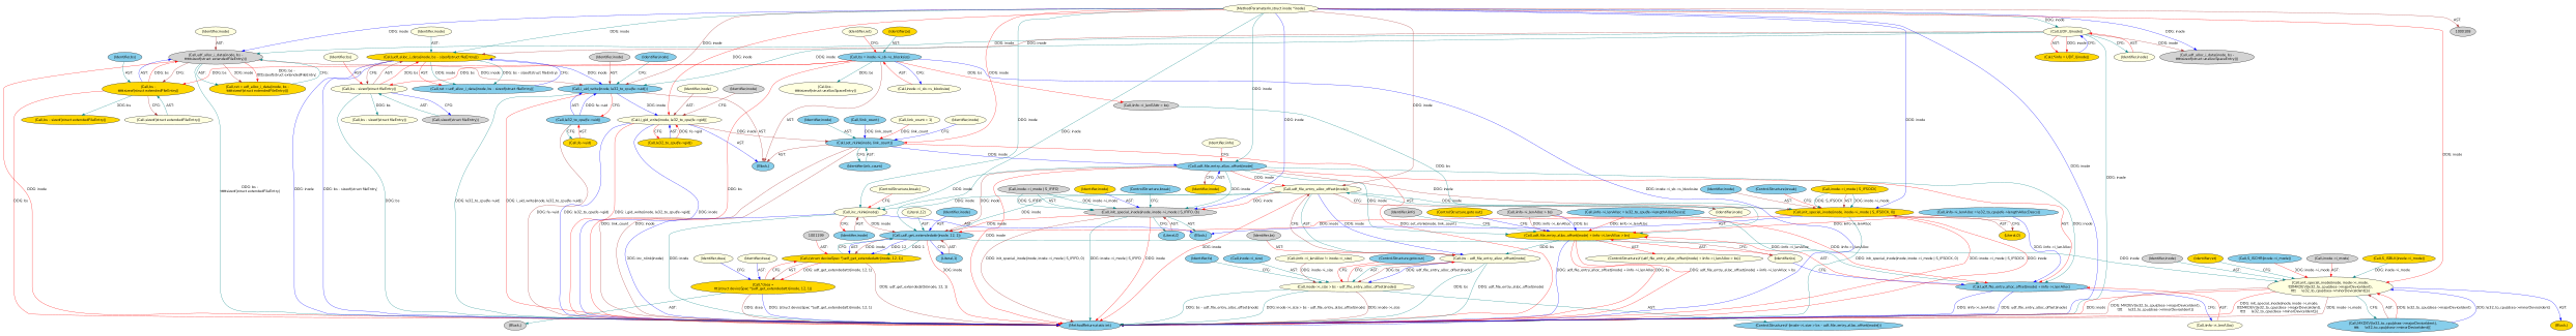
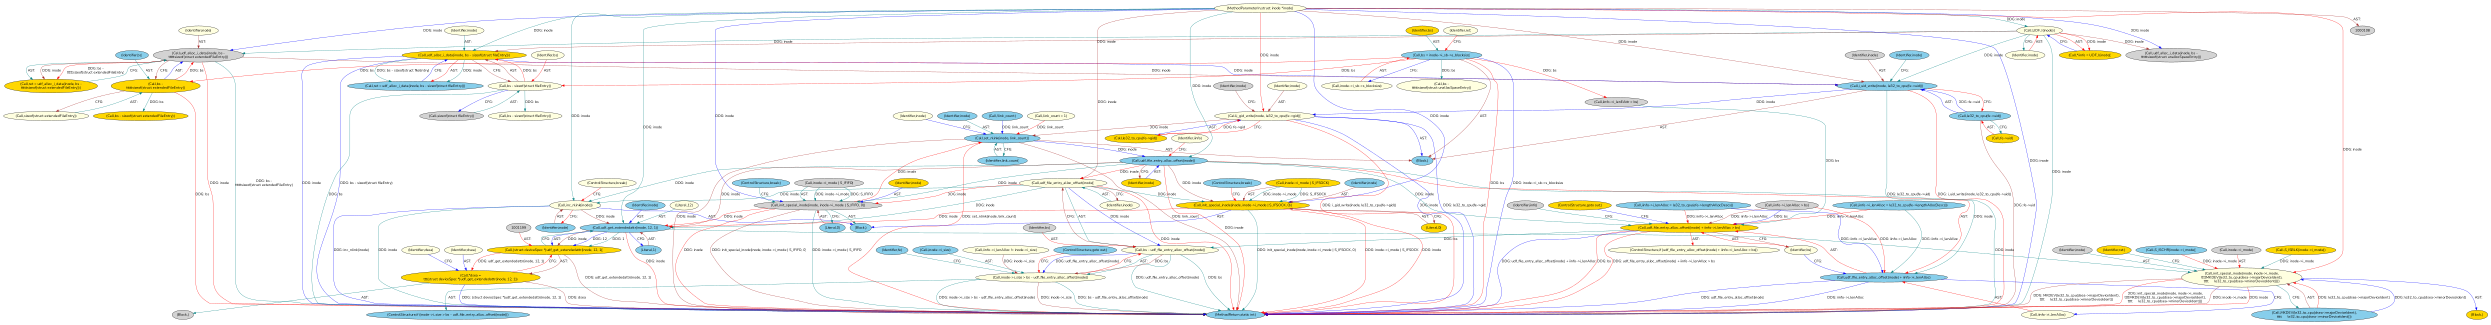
  digraph {
    fontname=Nunito
    node [fillcolor=skyblue fontname=Nunito style=filled]
    edge [color=teal fontname=Nunito]
    n1 [label="(Call,i_uid_write(inode, le32_to_cpu(fe->uid)))"]
    n2 [label="(Call,le32_to_cpu(fe->uid))"]
    n3 [fillcolor=lightyellow label="(Call,i_gid_write(inode, le32_to_cpu(fe->gid)))"]
    n4 [label="(MethodReturn,static int)"]
    n5 [label="(Block,)"]
    n6 [fillcolor=gold label="(Call,fe->uid)"]
    n7 [label="(Call,set_nlink(inode, link_count))"]
    n8 [fillcolor=gold label="(Call,le32_to_cpu(fe->gid))"]
    n9 [fillcolor=lightyellow label="(Call,UDF_I(inode))"]
    n10 [fillcolor=lightgrey label="(Call,udf_alloc_i_data(inode, bs -\n\t\t\t\t\tsizeof(struct extendedFileEntry)))"]
    n11 [fillcolor=gold label="(Call,udf_alloc_i_data(inode, bs - sizeof(struct fileEntry)))"]
    n12 [fillcolor=lightgrey label="(Call,udf_alloc_i_data(inode, bs -\n\t\t\t\t\tsizeof(struct unallocSpaceEntry)))"]
    n13 [fillcolor=lightyellow label="(Identifier,inode)"]
    n14 [fillcolor=gold label="(Call,*iinfo = UDF_I(inode))"]
    n15 [fillcolor=gold label="(Call,bs -\n\t\t\t\t\tsizeof(struct extendedFileEntry))"]
    n16 [fillcolor=gold label="(Call,ret = udf_alloc_i_data(inode, bs -\n\t\t\t\t\tsizeof(struct extendedFileEntry)))"]
    n17 [fillcolor=lightyellow label="(Call,bs - sizeof(struct fileEntry))"]
    n18 [label="(Call,ret = udf_alloc_i_data(inode, bs - sizeof(struct fileEntry)))"]
    n19 [fillcolor=lightyellow label="(MethodParameterIn,struct inode *inode)"]
    n20 [label="(Call,udf_file_entry_alloc_offset(inode))"]
    n21 [fillcolor=lightyellow label="(Call,udf_file_entry_alloc_offset(inode))"]
    n22 [fillcolor=lightyellow label="(Call,inc_nlink(inode))"]
    n23 [label="(Call,udf_get_extendedattr(inode, 12, 1))"]
    n24 [fillcolor=lightyellow label="(Call,init_special_inode(inode, inode->i_mode,\n\t\t\t\tMKDEV(le32_to_cpu(dsea->majorDeviceIdent),\n\t\t\t\t      le32_to_cpu(dsea->minorDeviceIdent))))"]
    n25 [fillcolor=lightgrey label="(Call,init_special_inode(inode, inode->i_mode | S_IFIFO, 0))"]
    n26 [fillcolor=gold label="(Call,init_special_inode(inode, inode->i_mode | S_IFSOCK, 0))"]
    1000108 [fillcolor=lightgrey]
    n28 [label="(Identifier,link_count)"]
    n29 [fillcolor=gold label="(Call,udf_file_entry_alloc_offset(inode) + iinfo->i_lenAlloc > bs)"]
    n30 [label="(Call,udf_file_entry_alloc_offset(inode) + iinfo->i_lenAlloc)"]
    n31 [fillcolor=gold label="(Identifier,inode)"]
    n32 [fillcolor=lightyellow label="(Call,bs - udf_file_entry_alloc_offset(inode))"]
    n33 [fillcolor=lightyellow label="(Identifier,inode)"]
    n34 [label="(Block,)"]
    n35 [label="(Identifier,inode)"]
    n36 [fillcolor=gold label="(Call,(struct deviceSpec *)udf_get_extendedattr(inode, 12, 1))"]
    n37 [label="(Literal,1)"]
    n38 [label="(Call,MKDEV(le32_to_cpu(dsea->majorDeviceIdent),\n\t\t\t\t      le32_to_cpu(dsea->minorDeviceIdent)))"]
    n39 [fillcolor=gold label="(Block,)"]
    n40 [label="(Literal,0)"]
    n41 [fillcolor=gold label="(Literal,0)"]
    n42 [fillcolor=gold label="(Call,bs - sizeof(struct extendedFileEntry))"]
    n43 [fillcolor=lightyellow label="(Call,sizeof(struct extendedFileEntry))"]
    n44 [label="(Call,bs = inode->i_sb->s_blocksize)"]
    n45 [fillcolor=lightyellow label="(Call,inode->i_sb->s_blocksize)"]
    n46 [fillcolor=lightyellow label="(Call,bs -\n\t\t\t\t\tsizeof(struct unallocSpaceEntry))"]
    n47 [fillcolor=lightgrey label="(Call,iinfo->i_lenEAttr > bs)"]
    n48 [fillcolor=lightgrey label="(Call,sizeof(struct fileEntry))"]
    n49 [fillcolor=lightyellow label="(Call,bs - sizeof(struct fileEntry))"]
    n50 [fillcolor=lightyellow label="(Identifier,bs)"]
    n51 [fillcolor=lightyellow label="(ControlStructure,if (udf_file_entry_alloc_offset(inode) + iinfo->i_lenAlloc > bs))"]
    n52 [fillcolor=lightyellow label="(Call,iinfo->i_lenAlloc)"]
    n53 [fillcolor=lightyellow label="(Call,inode->i_size > bs - udf_file_entry_alloc_offset(inode))"]
    n54 [label="(ControlStructure,if (inode->i_size > bs - udf_file_entry_alloc_offset(inode)))"]
    n55 [fillcolor=gold label="(Call,*dsea =\n\t\t\t(struct deviceSpec *)udf_get_extendedattr(inode, 12, 1))"]
    n56 [fillcolor=lightgrey label="(Block,)"]
    n57 [label="(Call,!link_count)"]
    n58 [fillcolor=lightyellow label="(Literal,12)"]
    n59 [fillcolor=lightyellow label="(Identifier,dsea)"]
    n60 [fillcolor=lightgrey label="(Identifier,inode)"]
    n61 [fillcolor=lightyellow label="(Call,link_count = 1)"]
    n62 [label="(Call,inode->i_size)"]
    n63 [fillcolor=lightgrey label="(Identifier,inode)"]
    n64 [fillcolor=gold label="(Identifier,bs)"]
    n65 [fillcolor=lightgrey label="(Call,iinfo->i_lenAlloc > bs)"]
    n66 [fillcolor=lightyellow label="(Identifier,bs)"]
    n67 [label="(ControlStructure,break;)"]
    n68 [fillcolor=lightyellow label="(Identifier,inode)"]
    n69 [fillcolor=gold label="(Identifier,ret)"]
    n70 [label="(Call,iinfo->i_lenAlloc = le32_to_cpu(fe->lengthAllocDescs))"]
    n71 [label="(Call,iinfo->i_lenAlloc = le32_to_cpu(efe->lengthAllocDescs))"]
    n72 [label="(Call,S_ISCHR(inode->i_mode))"]
    n73 [label="(Identifier,inode)"]
    n74 [label="(Identifier,bs)"]
    n75 [fillcolor=lightyellow label="(Identifier,inode)"]
    n76 [label="(Identifier,inode)"]
    n77 [fillcolor=lightgrey label="(Identifier,inode)"]
    n78 [fillcolor=lightgrey label="(Call,inode->i_mode)"]
    n79 [fillcolor=lightgrey label="(Call,inode->i_mode | S_IFIFO)"]
    n80 [fillcolor=lightyellow label="(Call,iinfo->i_lenAlloc != inode->i_size)"]
    n81 [fillcolor=lightgrey label="(Identifier,iinfo)"]
    n82 [fillcolor=lightyellow label="(Identifier,ret)"]
    n83 [label="(ControlStructure,goto out;)"]
    n84 [fillcolor=lightyellow label="(Identifier,dsea)"]
    n85 [fillcolor=lightyellow label="(ControlStructure,break;)"]
    n86 [fillcolor=gold label="(Call,inode->i_mode | S_IFSOCK)"]
    n87 [fillcolor=lightyellow label="(Identifier,iinfo)"]
    n88 [fillcolor=lightyellow label="(Identifier,inode)"]
    n89 [label="(Identifier,inode)"]
    n90 [label="(Identifier,inode)"]
    n91 [fillcolor=gold label="(Call,S_ISBLK(inode->i_mode))"]
    n92 [fillcolor=lightgrey label="(Identifier,bs)"]
    n93 [fillcolor=gold label="(Identifier,inode)"]
    n94 [label="(ControlStructure,break;)"]
    n95 [fillcolor=gold label="(ControlStructure,goto out;)"]
    n96 [fillcolor=lightyellow label="(Identifier,inode)"]
    n97 [label="(Identifier,fe)"]
    1001199 [fillcolor=lightgrey]
    n1 -> n2 [color=red label="CFG: "]
    n1 -> n3 [color=blue label="DDG: inode"]
    n1 -> n4 [label="DDG: le32_to_cpu(fe->uid)"]
    n1 -> n4 [color=red label="DDG: i_uid_write(inode, le32_to_cpu(fe->uid))"]
    n1 -> n5 [color=brown label="AST: "]
    n2 -> n1 [color=blue label="AST: "]
    n2 -> n1 [color=blue label="DDG: fe->uid"]
    n2 -> n4 [color=brown label="DDG: fe->uid"]
    n2 -> n6 [label="CFG: "]
    n3 -> n4 [color=blue label="DDG: le32_to_cpu(fe->gid)"]
    n3 -> n4 [color=red label="DDG: i_gid_write(inode, le32_to_cpu(fe->gid))"]
    n3 -> n4 [color=blue label="DDG: inode"]
    n3 -> n5 [color=blue label="AST: "]
    n3 -> n7 [color=brown label="DDG: inode"]
    n3 -> n8 [color=red label="CFG: "]
    n6 -> n2 [color=red label="AST: "]
    n7 -> n4 [color=brown label="DDG: inode"]
    n7 -> n4 [color=red label="DDG: set_nlink(inode, link_count)"]
    n7 -> n4 [color=brown label="DDG: link_count"]
    n7 -> n5 [color=brown label="AST: "]
    n7 -> n20 [color=blue label="DDG: inode"]
    n7 -> n28 [label="CFG: "]
    n8 -> n3 [color=blue label="AST: "]
    n8 -> n3 [color=red label="DDG: fe->gid"]
    n9 -> n1 [label="DDG: inode"]
    n9 -> n4 [label="DDG: inode"]
    n9 -> n10 [label="DDG: inode"]
    n9 -> n11 [color=brown label="DDG: inode"]
    n9 -> n12 [color=brown label="DDG: inode"]
    n9 -> n13 [label="CFG: "]
    n9 -> n14 [color=red label="AST: "]
    n9 -> n14 [color=red label="DDG: inode"]
    n10 -> n1 [color=brown label="DDG: inode"]
    n10 -> n4 [color=red label="DDG: inode"]
    n10 -> n4 [label="DDG: bs -\n\t\t\t\t\tsizeof(struct extendedFileEntry)"]
    n10 -> n15 [color=brown label="CFG: "]
    n10 -> n16 [label="AST: "]
    n10 -> n16 [color=brown label="DDG: inode"]
    n10 -> n16 [color=red label="DDG: bs -\n\t\t\t\t\tsizeof(struct extendedFileEntry)"]
    n11 -> n1 [color=blue label="DDG: inode"]
    n11 -> n4 [color=blue label="DDG: bs - sizeof(struct fileEntry)"]
    n11 -> n4 [color=blue label="DDG: inode"]
    n11 -> n17 [color=brown label="CFG: "]
    n11 -> n18 [color=red label="AST: "]
    n11 -> n18 [label="DDG: inode"]
    n11 -> n18 [label="DDG: bs - sizeof(struct fileEntry)"]
    n13 -> n9 [color=red label="AST: "]
    n14 -> n9 [color=blue label="CFG: "]
    n15 -> n4 [color=red label="DDG: bs"]
    n15 -> n10 [color=blue label="AST: "]
    n15 -> n10 [color=red label="DDG: bs"]
    n15 -> n42 [label="DDG: bs"]
    n15 -> n43 [color=brown label="CFG: "]
    n16 -> n10 [label="CFG: "]
    n17 -> n4 [label="DDG: bs"]
    n17 -> n11 [color=brown label="AST: "]
    n17 -> n11 [color=red label="DDG: bs"]
    n17 -> n48 [color=blue label="CFG: "]
    n17 -> n49 [label="DDG: bs"]
    n18 -> n11 [color=blue label="CFG: "]
    n19 -> n1 [color=brown label="DDG: inode"]
    n19 -> n3 [color=red label="DDG: inode"]
    n19 -> n4 [color=blue label="DDG: inode"]
-   n19 -> n7 [color=red label="DDG: inode"]
+   n25 -> n7 [color=red label="DDG: inode"]
    n19 -> n9 [label="DDG: inode"]
    n19 -> n10 [color=blue label="DDG: inode"]
    n19 -> n11 [label="DDG: inode"]
    n19 -> n12 [color=blue label="DDG: inode"]
    n19 -> n20 [label="DDG: inode"]
    n19 -> n21 [color=brown label="DDG: inode"]
    n19 -> n22 [label="DDG: inode"]
    n19 -> n23 [label="DDG: inode"]
    n19 -> n24 [color=red label="DDG: inode"]
    n19 -> n25 [color=blue label="DDG: inode"]
    n19 -> n26 [color=blue label="DDG: inode"]
    n19 -> 1000108 [color=brown label="AST: "]
    n20 -> n4 [color=red label="DDG: inode"]
    n20 -> n21 [color=red label="DDG: inode"]
    n20 -> n22 [label="DDG: inode"]
    n20 -> n23 [color=brown label="DDG: inode"]
    n20 -> n25 [label="DDG: inode"]
    n20 -> n26 [color=brown label="DDG: inode"]
    n20 -> n29 [label="DDG: inode"]
    n20 -> n30 [color=red label="AST: "]
    n20 -> n30 [label="DDG: inode"]
    n20 -> n31 [color=brown label="CFG: "]
    n21 -> n4 [color=red label="DDG: inode"]
    n21 -> n22 [label="DDG: inode"]
    n21 -> n23 [label="DDG: inode"]
    n21 -> n25 [color=red label="DDG: inode"]
    n21 -> n26 [label="DDG: inode"]
    n21 -> n32 [label="AST: "]
    n21 -> n32 [color=blue label="DDG: inode"]
    n21 -> n33 [color=brown label="CFG: "]
    n22 -> n4 [color=blue label="DDG: inc_nlink(inode)"]
    n22 -> n4 [label="DDG: inode"]
    n22 -> n23 [color=brown label="DDG: inode"]
    n22 -> n34 [color=blue label="AST: "]
    n22 -> n35 [color=red label="CFG: "]
    n23 -> n4 [color=red label="DDG: inode"]
    n23 -> n24 [label="DDG: inode"]
    n23 -> n36 [color=blue label="AST: "]
    n23 -> n36 [color=brown label="DDG: inode"]
    n23 -> n36 [color=blue label="DDG: 12"]
    n23 -> n36 [label="DDG: 1"]
    n23 -> n37 [color=blue label="CFG: "]
    n24 -> n4 [color=brown label="DDG: inode->i_mode"]
    n24 -> n4 [color=red label="DDG: inode"]
    n24 -> n4 [color=brown label="DDG: MKDEV(le32_to_cpu(dsea->majorDeviceIdent),\n\t\t\t\t      le32_to_cpu(dsea->minorDeviceIdent))"]
    n24 -> n4 [color=red label="DDG: init_special_inode(inode, inode->i_mode,\n\t\t\t\tMKDEV(le32_to_cpu(dsea->majorDeviceIdent),\n\t\t\t\t      le32_to_cpu(dsea->minorDeviceIdent)))"]
    n24 -> n38 [label="CFG: "]
    n24 -> n39 [color=blue label="AST: "]
    n25 -> n4 [color=red label="DDG: inode"]
    n25 -> n4 [color=brown label="DDG: init_special_inode(inode, inode->i_mode | S_IFIFO, 0)"]
    n25 -> n4 [label="DDG: inode->i_mode | S_IFIFO"]
    n25 -> n23 [color=red label="DDG: inode"]
    n25 -> n34 [label="AST: "]
    n25 -> n40 [label="CFG: "]
    n26 -> n4 [color=red label="DDG: inode->i_mode | S_IFSOCK"]
    n26 -> n4 [color=red label="DDG: inode"]
    n26 -> n4 [label="DDG: init_special_inode(inode, inode->i_mode | S_IFSOCK, 0)"]
    n26 -> n23 [color=red label="DDG: inode"]
    n26 -> n34 [color=blue label="AST: "]
    n26 -> n41 [color=brown label="CFG: "]
    n28 -> n7 [label="AST: "]
    n29 -> n4 [color=blue label="DDG: udf_file_entry_alloc_offset(inode) + iinfo->i_lenAlloc"]
    n29 -> n4 [color=red label="DDG: bs"]
    n29 -> n4 [color=red label="DDG: udf_file_entry_alloc_offset(inode) + iinfo->i_lenAlloc > bs"]
    n29 -> n32 [label="DDG: bs"]
    n29 -> n50 [color=brown label="CFG: "]
    n29 -> n51 [color=red label="AST: "]
    n30 -> n4 [color=blue label="DDG: iinfo->i_lenAlloc"]
    n30 -> n4 [color=blue label="DDG: udf_file_entry_alloc_offset(inode)"]
    n30 -> n29 [color=red label="AST: "]
    n30 -> n52 [color=blue label="CFG: "]
    n31 -> n20 [color=blue label="AST: "]
    n32 -> n4 [label="DDG: udf_file_entry_alloc_offset(inode)"]
    n32 -> n4 [label="DDG: bs"]
    n32 -> n21 [color=brown label="CFG: "]
    n32 -> n53 [label="AST: "]
    n32 -> n53 [color=brown label="DDG: bs"]
    n32 -> n53 [color=blue label="DDG: udf_file_entry_alloc_offset(inode)"]
    n33 -> n21 [label="AST: "]
    n35 -> n22 [color=brown label="AST: "]
    n36 -> n4 [color=brown label="DDG: udf_get_extendedattr(inode, 12, 1)"]
    n36 -> n23 [label="CFG: "]
    n36 -> n55 [color=brown label="AST: "]
    n36 -> n55 [color=red label="DDG: udf_get_extendedattr(inode, 12, 1)"]
    n37 -> n23 [color=brown label="AST: "]
    n38 -> n24 [color=brown label="AST: "]
    n38 -> n24 [color=red label="DDG: le32_to_cpu(dsea->majorDeviceIdent)"]
    n38 -> n24 [color=blue label="DDG: le32_to_cpu(dsea->minorDeviceIdent)"]
    n40 -> n25 [color=brown label="AST: "]
    n41 -> n26 [color=brown label="AST: "]
    n43 -> n15 [label="AST: "]
    n44 -> n4 [color=red label="DDG: bs"]
    n44 -> n4 [color=blue label="DDG: inode->i_sb->s_blocksize"]
    n44 -> n5 [color=brown label="AST: "]
    n44 -> n15 [color=red label="DDG: bs"]
    n44 -> n17 [color=red label="DDG: bs"]
    n44 -> n45 [color=blue label="CFG: "]
    n44 -> n46 [label="DDG: bs"]
    n44 -> n47 [color=red label="DDG: bs"]
    n45 -> n44 [color=red label="AST: "]
    n47 -> n29 [label="DDG: bs"]
    n48 -> n17 [label="AST: "]
    n50 -> n29 [color=red label="AST: "]
    n50 -> n30 [color=blue label="CFG: "]
    n52 -> n30 [color=red label="AST: "]
    n53 -> n4 [label="DDG: inode->i_size > bs - udf_file_entry_alloc_offset(inode)"]
    n53 -> n4 [color=brown label="DDG: inode->i_size"]
    n53 -> n4 [label="DDG: bs - udf_file_entry_alloc_offset(inode)"]
    n53 -> n32 [color=red label="CFG: "]
    n53 -> n54 [label="AST: "]
    n55 -> n4 [color=brown label="DDG: dsea"]
    n55 -> n4 [color=blue label="DDG: (struct deviceSpec *)udf_get_extendedattr(inode, 12, 1)"]
    n55 -> n36 [color=red label="CFG: "]
    n55 -> n56 [label="AST: "]
    n57 -> n7 [color=blue label="DDG: link_count"]
    n58 -> n23 [label="AST: "]
    n59 -> n55 [color=blue label="AST: "]
    n60 -> n24 [label="AST: "]
    n61 -> n7 [color=red label="DDG: link_count"]
    n62 -> n53 [label="AST: "]
    n63 -> n1 [color=brown label="AST: "]
    n64 -> n44 [label="AST: "]
    n65 -> n29 [color=brown label="DDG: iinfo->i_lenAlloc"]
    n65 -> n29 [color=blue label="DDG: bs"]
    n65 -> n30 [color=red label="DDG: iinfo->i_lenAlloc"]
    n66 -> n17 [color=red label="AST: "]
    n67 -> n26 [color=red label="CFG: "]
    n68 -> n7 [color=blue label="CFG: "]
    n69 -> n24 [label="CFG: "]
    n70 -> n29 [color=red label="DDG: iinfo->i_lenAlloc"]
    n70 -> n30 [label="DDG: iinfo->i_lenAlloc"]
    n71 -> n29 [color=red label="DDG: iinfo->i_lenAlloc"]
    n71 -> n30 [color=blue label="DDG: iinfo->i_lenAlloc"]
    n72 -> n24 [color=red label="DDG: inode->i_mode"]
    n73 -> n1 [label="CFG: "]
    n74 -> n15 [label="AST: "]
    n75 -> n11 [label="AST: "]
    n76 -> n7 [label="AST: "]
    n77 -> n3 [color=brown label="CFG: "]
    n78 -> n24 [color=red label="AST: "]
    n79 -> n25 [label="AST: "]
    n79 -> n25 [label="DDG: inode->i_mode"]
    n79 -> n25 [label="DDG: S_IFIFO"]
    n80 -> n53 [color=brown label="DDG: inode->i_size"]
    n81 -> n29 [label="CFG: "]
    n82 -> n44 [color=red label="CFG: "]
    n83 -> n53 [color=red label="CFG: "]
    n84 -> n55 [color=blue label="CFG: "]
    n85 -> n22 [color=red label="CFG: "]
    n86 -> n26 [color=brown label="AST: "]
    n86 -> n26 [label="DDG: inode->i_mode"]
    n86 -> n26 [label="DDG: S_IFSOCK"]
    n87 -> n20 [color=red label="CFG: "]
    n88 -> n3 [color=brown label="AST: "]
    n89 -> n26 [color=brown label="AST: "]
    n90 -> n23 [color=blue label="AST: "]
    n91 -> n24 [label="DDG: inode->i_mode"]
    n92 -> n32 [color=red label="AST: "]
    n93 -> n25 [color=blue label="AST: "]
    n94 -> n25 [label="CFG: "]
    n95 -> n29 [color=blue label="CFG: "]
    n96 -> n10 [color=brown label="AST: "]
    n97 -> n53 [label="CFG: "]
    1001199 -> n36 [color=red label="AST: "]
  }
